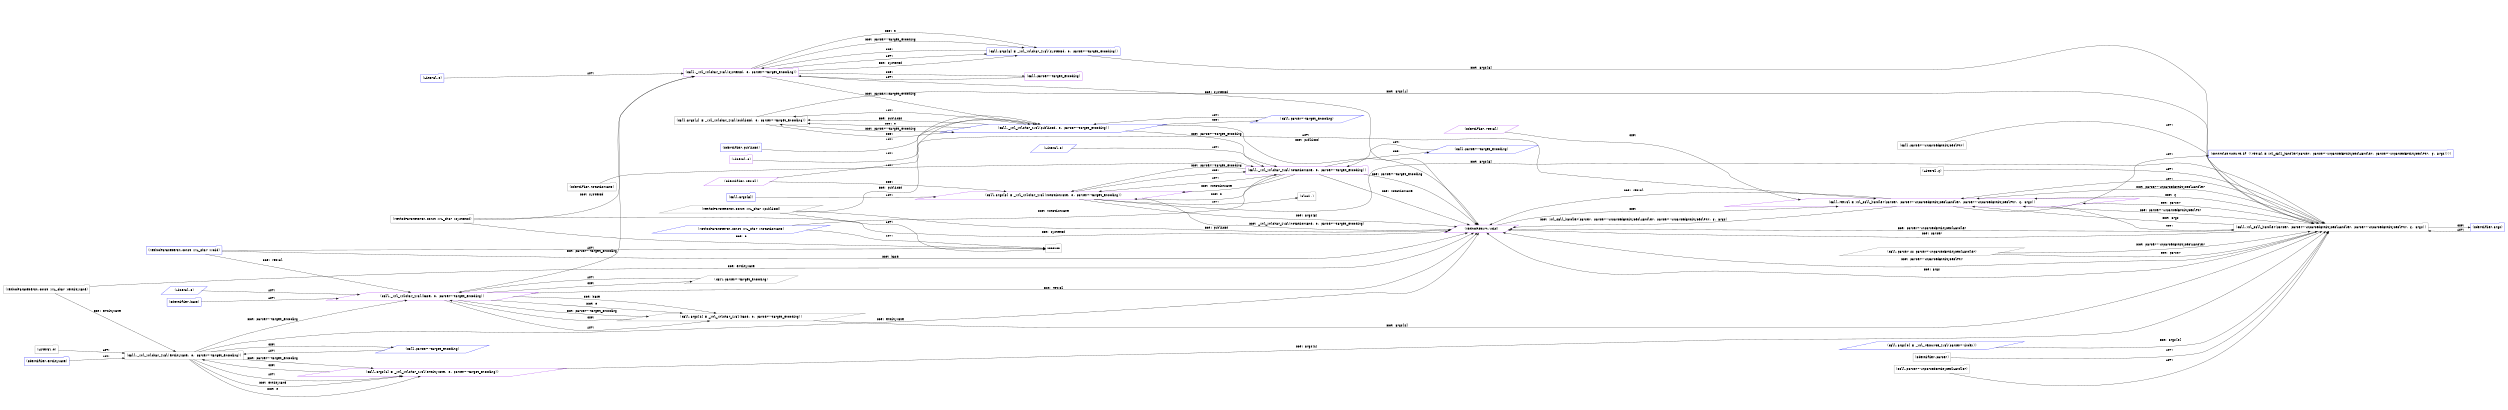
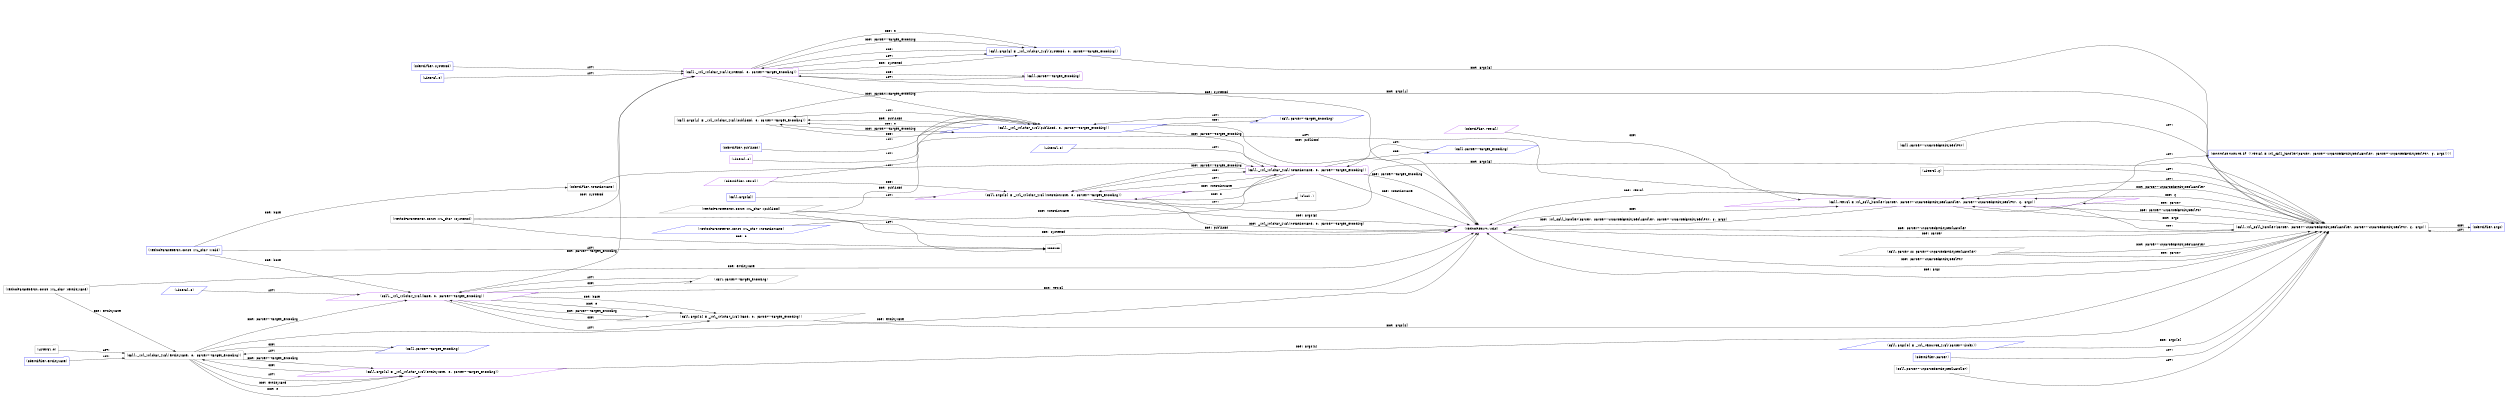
  digraph {
    fontname="DejaVu Sans Mono"
    rankdir=LR
    node [color=blue fontname="DejaVu Sans Mono" shape=folder]
    edge [fontname="DejaVu Sans Mono"]
    n1 [color=purple label="(Call,args[5] = _xml_xmlchar_zval(notationName, 0, parser->target_encoding))" shape=parallelogram]
    n2 [color=purple label="(Call,_xml_xmlchar_zval(notationName, 0, parser->target_encoding))"]
    n3 [color=gray40 label="(Call,xml_call_handler(parser, parser->unparsedEntityDeclHandler, parser->unparsedEntityDeclPtr, 6, args))"]
    n4 [color=purple label="(MethodReturn,void)" shape=parallelogram]
    n5 [color=gray40 label="(Block,)"]
    n6 [label="(Call,parser->target_encoding)" shape=parallelogram]
    n7 [color=purple label="(Call,retval = xml_call_handler(parser, parser->unparsedEntityDeclHandler, parser->unparsedEntityDeclPtr, 6, args))" shape=parallelogram]
    n8 [label="(Identifier,args)"]
    n9 [label="(MethodParameterIn,const XML_Char *notationName)" shape=parallelogram]
    1000100 [color=gray40]
    n11 [label="(Call,_xml_xmlchar_zval(publicId, 0, parser->target_encoding))" shape=parallelogram]
    n12 [label="(Call,parser->target_encoding)" shape=parallelogram]
    n13 [color=gray40 label="(Call,args[4] = _xml_xmlchar_zval(publicId, 0, parser->target_encoding))"]
    n14 [color=gray40 label="(MethodParameterIn,const XML_Char *publicId)" shape=parallelogram]
    n15 [color=purple label="(Call,_xml_xmlchar_zval(systemId, 0, parser->target_encoding))"]
    n16 [label="(Call,args[3] = _xml_xmlchar_zval(systemId, 0, parser->target_encoding))"]
    n17 [color=purple label="(Call,parser->target_encoding)"]
    n18 [color=gray40 label="(MethodParameterIn,const XML_Char *systemId)"]
    n19 [color=purple label="(Call,_xml_xmlchar_zval(base, 0, parser->target_encoding))" shape=parallelogram]
    n20 [color=gray40 label="(Call,parser->target_encoding)" shape=parallelogram]
    n21 [color=gray40 label="(Call,args[2] = _xml_xmlchar_zval(base, 0, parser->target_encoding))" shape=parallelogram]
    n22 [label="(MethodParameterIn,const XML_Char *void)"]
    n23 [color=gray40 label="(Call,_xml_xmlchar_zval(entityName, 0, parser->target_encoding))"]
    n24 [color=purple label="(Call,args[1] = _xml_xmlchar_zval(entityName, 0, parser->target_encoding))" shape=parallelogram]
    n25 [label="(Call,parser->target_encoding)" shape=parallelogram]
    n26 [color=gray40 label="(MethodParameterIn,const XML_Char *entityName)"]
    n27 [label="(ControlStructure,if ((retval = xml_call_handler(parser, parser->unparsedEntityDeclHandler, parser->unparsedEntityDeclPtr, 6, args))))"]
    n28 [label="(Call,args[0] = _xml_resource_zval(parser->index))" shape=parallelogram]
    n29 [label="(Call,args[5])"]
    n30 [label="(Identifier,publicId)"]
-   n31 [color=gray40 label="(Identifier,parser)"]
+   n31 [label="(Identifier,parser)"]
    n32 [color=gray40 label="(Call,parser->unparsedEntityDeclHandler)"]
    n33 [color=purple label="(Identifier,retval)" shape=parallelogram]
    n34 [label="(Identifier,entityName)"]
    n35 [color=gray40 label="(Identifier,notationName)"]
    n36 [color=gray40 label="(Literal,0)"]
    n37 [color=gray40 label="(Call,parser->unparsedEntityDeclPtr)"]
+   n38 [label="(Identifier,systemId)"]
    n39 [color=gray40 label="(Call,parser && parser->unparsedEntityDeclHandler)" shape=parallelogram]
    n40 [color=purple label="(Literal,0)"]
    n41 [label="(Literal,0)" shape=parallelogram]
    n42 [label="(Literal,0)"]
    n43 [color=purple label="(Identifier,retval)" shape=parallelogram]
    n44 [color=gray40 label="(Literal,6)"]
-   n45 [label="(Identifier,base)"]
    n46 [label="(Literal,0)" shape=parallelogram]
    n1 -> n2 [label="CFG: "]
    n1 -> n3 [label="DDG: args[5]"]
    n1 -> n4 [label="DDG: args[5]"]
    n1 -> n4 [label="DDG: _xml_xmlchar_zval(notationName, 0, parser->target_encoding)"]
    n1 -> n5 [label="AST: "]
    n2 -> n1 [label="AST: "]
    n2 -> n1 [label="DDG: notationName"]
    n2 -> n1 [label="DDG: 0"]
    n2 -> n1 [label="DDG: parser->target_encoding"]
    n2 -> n4 [label="DDG: notationName"]
    n2 -> n4 [label="DDG: parser->target_encoding"]
    n2 -> n6 [label="CFG: "]
    n3 -> n4 [label="DDG: parser->unparsedEntityDeclHandler"]
    n3 -> n4 [label="DDG: parser"]
    n3 -> n4 [label="DDG: parser->unparsedEntityDeclPtr"]
    n3 -> n4 [label="DDG: args"]
    n3 -> n7 [label="AST: "]
    n3 -> n7 [label="DDG: parser->unparsedEntityDeclHandler"]
    n3 -> n7 [label="DDG: 6"]
    n3 -> n7 [label="DDG: parser"]
    n3 -> n7 [label="DDG: parser->unparsedEntityDeclPtr"]
    n3 -> n7 [label="DDG: args"]
    n3 -> n8 [label="CFG: "]
    n4 -> n7 [label="CFG: "]
    n6 -> n2 [label="AST: "]
    n7 -> n3 [label="CFG: "]
    n7 -> n4 [label="DDG: xml_call_handler(parser, parser->unparsedEntityDeclHandler, parser->unparsedEntityDeclPtr, 6, args)"]
    n7 -> n4 [label="DDG: retval"]
    n7 -> n27 [label="AST: "]
    n8 -> n3 [label="AST: "]
    n9 -> n2 [label="DDG: notationName"]
-   n9 -> 1000100 [label="AST: "]
    n11 -> n2 [label="DDG: parser->target_encoding"]
    n11 -> n4 [label="DDG: publicId"]
    n11 -> n12 [label="CFG: "]
    n11 -> n13 [label="AST: "]
    n11 -> n13 [label="DDG: publicId"]
    n11 -> n13 [label="DDG: 0"]
    n11 -> n13 [label="DDG: parser->target_encoding"]
    n12 -> n11 [label="AST: "]
    n13 -> n3 [label="DDG: args[4]"]
    n13 -> n11 [label="CFG: "]
    n14 -> n4 [label="DDG: publicId"]
    n14 -> 1000100 [label="AST: "]
    n14 -> n11 [label="DDG: publicId"]
    n15 -> n4 [label="DDG: systemId"]
    n15 -> n11 [label="DDG: parser->target_encoding"]
    n15 -> n16 [label="AST: "]
    n15 -> n16 [label="DDG: systemId"]
    n15 -> n16 [label="DDG: 0"]
    n15 -> n16 [label="DDG: parser->target_encoding"]
    n15 -> n17 [label="CFG: "]
    n16 -> n3 [label="DDG: args[3]"]
    n16 -> n15 [label="CFG: "]
    n17 -> n15 [label="AST: "]
    n18 -> n4 [label="CFG: systemId"]
    n18 -> 1000100 [label="DDG: 0"]
    n18 -> n15 [label="DDG: systemId"]
    n19 -> n4 [label="DDG: retval"]
    n19 -> n15 [label="DDG: parser->target_encoding"]
    n19 -> n20 [label="CFG: "]
    n19 -> n21 [label="AST: "]
    n19 -> n21 [label="DDG: base"]
    n19 -> n21 [label="DDG: 0"]
    n19 -> n21 [label="DDG: parser->target_encoding"]
    n20 -> n19 [label="AST: "]
    n21 -> n3 [label="DDG: args[2]"]
    n21 -> n19 [label="CFG: "]
-   n22 -> n4 [label="DDG: base"]
+   n22 -> n35 [label="DDG: base"]
    n22 -> 1000100 [label="AST: "]
-   n22 -> n19 [label="DDG: retval"]
+   n22 -> n19 [label="DDG: base"]
    n23 -> n4 [label="DDG: entityName"]
    n23 -> n19 [label="DDG: parser->target_encoding"]
    n23 -> n24 [label="AST: "]
    n23 -> n24 [label="DDG: entityName"]
    n23 -> n24 [label="DDG: 0"]
    n23 -> n24 [label="DDG: parser->target_encoding"]
    n23 -> n25 [label="CFG: "]
    n24 -> n3 [label="DDG: args[1]"]
    n24 -> n23 [label="CFG: "]
    n25 -> n23 [label="AST: "]
    n26 -> n4 [label="DDG: entityName"]
    n26 -> n23 [label="DDG: entityName"]
    n28 -> n3 [label="DDG: args[0]"]
    n29 -> n1 [label="AST: "]
    n30 -> n11 [label="AST: "]
    n31 -> n3 [label="AST: "]
    n32 -> n3 [label="AST: "]
    n33 -> n7 [label="CFG: "]
    n34 -> n23 [label="AST: "]
    n35 -> n2 [label="AST: "]
    n36 -> n23 [label="AST: "]
    n37 -> n3 [label="AST: "]
+   n38 -> n15 [label="AST: "]
    n39 -> n3 [label="DDG: parser"]
    n39 -> n3 [label="DDG: parser->unparsedEntityDeclHandler"]
    n40 -> n11 [label="AST: "]
    n41 -> n2 [label="AST: "]
    n42 -> n15 [label="AST: "]
    n43 -> n1 [label="CFG: "]
    n43 -> n7 [label="AST: "]
    n44 -> n3 [label="AST: "]
-   n45 -> n19 [label="AST: "]
    n46 -> n19 [label="AST: "]
  }
